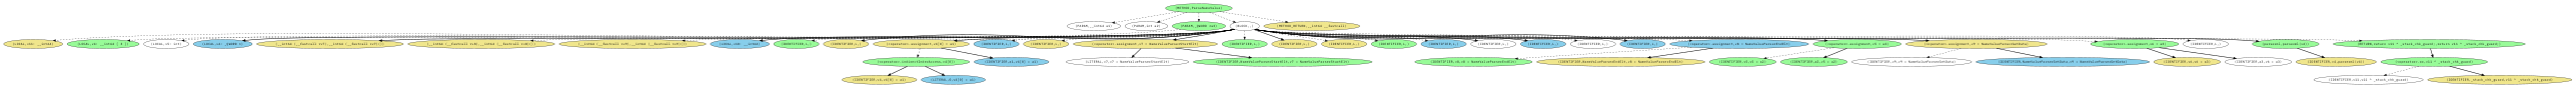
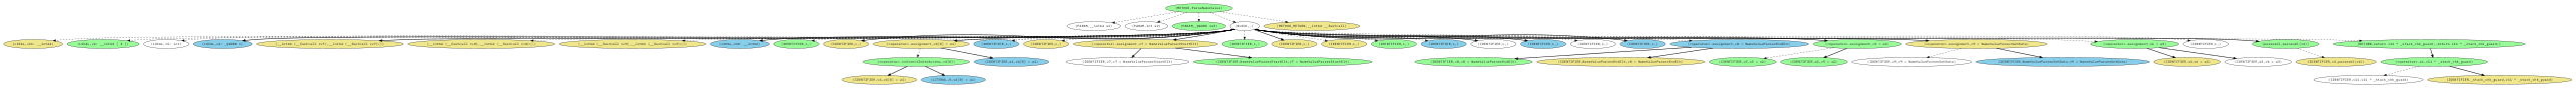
  digraph {
    fontname="IBM Plex Mono"
    node [fillcolor=khaki fontname="IBM Plex Mono" style=filled]
    edge [fontname="IBM Plex Mono" style=dashed]
    n1 [fillcolor=palegreen label="(METHOD,ParseNameValue)"]
    n2 [fillcolor=white label="(PARAM,__int64 a1)"]
    n3 [fillcolor=white label="(PARAM,int a2)"]
    n4 [fillcolor=palegreen label="(PARAM,_QWORD *a3)"]
    n5 [fillcolor=white label="(BLOCK,,)"]
    n6 [label="(METHOD_RETURN,__int64 __fastcall)"]
    n7 [fillcolor=palegreen label="(LOCAL,v4: __int64 [ 3 ])"]
    n8 [fillcolor=white label="(LOCAL,v5: int)"]
    n9 [fillcolor=skyblue label="(LOCAL,v6: _QWORD *)"]
    n10 [label="(__int64 (__fastcall *v7),__int64 (__fastcall *v7)())"]
    n11 [label="(__int64 (__fastcall *v8),__int64 (__fastcall *v8)())"]
    n12 [label="(__int64 (__fastcall *v9),__int64 (__fastcall *v9)())"]
    n13 [fillcolor=skyblue label="(LOCAL,v10: __int64)"]
    n14 [label="(LOCAL,v11: __int64)"]
    n15 [fillcolor=palegreen label="(IDENTIFIER,L,)"]
    n16 [label="(IDENTIFIER,L,)"]
    n17 [label="(<operator>.assignment,v4[0] = a1)"]
    n18 [fillcolor=skyblue label="(IDENTIFIER,L,)"]
    n19 [label="(IDENTIFIER,L,)"]
    n20 [label="(<operator>.assignment,v7 = NameValueParserStartElt)"]
    n21 [fillcolor=palegreen label="(IDENTIFIER,L,)"]
    n22 [label="(IDENTIFIER,L,)"]
    n23 [label="(IDENTIFIER,L,)"]
    n24 [fillcolor=palegreen label="(IDENTIFIER,L,)"]
    n25 [fillcolor=skyblue label="(IDENTIFIER,L,)"]
    n26 [fillcolor=white label="(IDENTIFIER,L,)"]
    n27 [fillcolor=skyblue label="(IDENTIFIER,L,)"]
    n28 [fillcolor=white label="(IDENTIFIER,L,)"]
    n29 [fillcolor=skyblue label="(IDENTIFIER,L,)"]
    n30 [fillcolor=skyblue label="(<operator>.assignment,v8 = NameValueParserEndElt)"]
    n31 [fillcolor=palegreen label="(<operator>.assignment,v5 = a2)"]
    n32 [label="(<operator>.assignment,v9 = NameValueParserGetData)"]
    n33 [fillcolor=palegreen label="(<operator>.assignment,v6 = a3)"]
    n34 [fillcolor=white label="(IDENTIFIER,L,)"]
    n35 [fillcolor=palegreen label="(parsexml,parsexml(v4))"]
    n36 [fillcolor=palegreen label="(RETURN,return v11 ^ _stack_chk_guard;,return v11 ^ _stack_chk_guard;)"]
    n37 [fillcolor=palegreen label="(<operator>.indirectIndexAccess,v4[0])"]
    n38 [fillcolor=skyblue label="(IDENTIFIER,a1,v4[0] = a1)"]
-   n39 [fillcolor=white label="(LITERAL,v7,v7 = NameValueParserStartElt)"]
+   n39 [fillcolor=white label="(IDENTIFIER,v7,v7 = NameValueParserStartElt)"]
    n40 [fillcolor=palegreen label="(IDENTIFIER,NameValueParserStartElt,v7 = NameValueParserStartElt)"]
    n41 [fillcolor=palegreen label="(IDENTIFIER,v8,v8 = NameValueParserEndElt)"]
    n42 [label="(IDENTIFIER,NameValueParserEndElt,v8 = NameValueParserEndElt)"]
    n43 [fillcolor=palegreen label="(IDENTIFIER,v5,v5 = a2)"]
    n44 [fillcolor=palegreen label="(IDENTIFIER,a2,v5 = a2)"]
    n45 [fillcolor=white label="(IDENTIFIER,v9,v9 = NameValueParserGetData)"]
    n46 [fillcolor=skyblue label="(IDENTIFIER,NameValueParserGetData,v9 = NameValueParserGetData)"]
    n47 [label="(IDENTIFIER,v6,v6 = a3)"]
    n48 [fillcolor=white label="(IDENTIFIER,a3,v6 = a3)"]
    n49 [label="(IDENTIFIER,v4,parsexml(v4))"]
    n50 [fillcolor=palegreen label="(<operator>.or,v11 ^ _stack_chk_guard)"]
    n51 [label="(IDENTIFIER,v4,v4[0] = a1)"]
    n52 [fillcolor=skyblue label="(LITERAL,0,v4[0] = a1)"]
    n53 [fillcolor=white label="(IDENTIFIER,v11,v11 ^ _stack_chk_guard)"]
    n54 [label="(IDENTIFIER,_stack_chk_guard,v11 ^ _stack_chk_guard)"]
    n1 -> n2
    n1 -> n3
    n1 -> n4
    n1 -> n5
    n1 -> n6
    n5 -> n7
    n5 -> n8
    n5 -> n9 [style=bold]
    n5 -> n10 [style=bold]
    n5 -> n11
    n5 -> n12
    n5 -> n13 [style=bold]
-   n4 -> n14
+   n5 -> n14
    n5 -> n15
    n5 -> n16 [style=bold]
    n5 -> n17 [style=bold]
    n5 -> n18
    n5 -> n19
    n5 -> n20 [style=bold]
    n5 -> n21
    n5 -> n22 [style=bold]
    n5 -> n23
    n5 -> n24
    n5 -> n25
    n5 -> n26 [style=bold]
    n5 -> n27 [style=bold]
    n5 -> n28
    n5 -> n29 [style=bold]
    n5 -> n30
    n5 -> n31 [style=bold]
    n5 -> n32 [style=bold]
    n5 -> n33
    n5 -> n34
    n5 -> n35 [style=bold]
    n5 -> n36
    n17 -> n37
    n17 -> n38 [style=bold]
    n20 -> n39 [style=bold]
    n20 -> n40 [style=bold]
-   n30 -> n41
+   n30 -> n41 [style=bold]
    n30 -> n42 [style=bold]
    n31 -> n43
    n31 -> n44 [style=bold]
    n32 -> n45
    n32 -> n46 [style=bold]
    n33 -> n47 [style=bold]
    n33 -> n48 [style=bold]
-   n35 -> n49 [style=bold]
+   n35 -> n49
    n36 -> n50 [style=bold]
    n37 -> n51 [style=bold]
    n37 -> n52 [style=bold]
    n50 -> n53
    n50 -> n54 [style=bold]
  }
